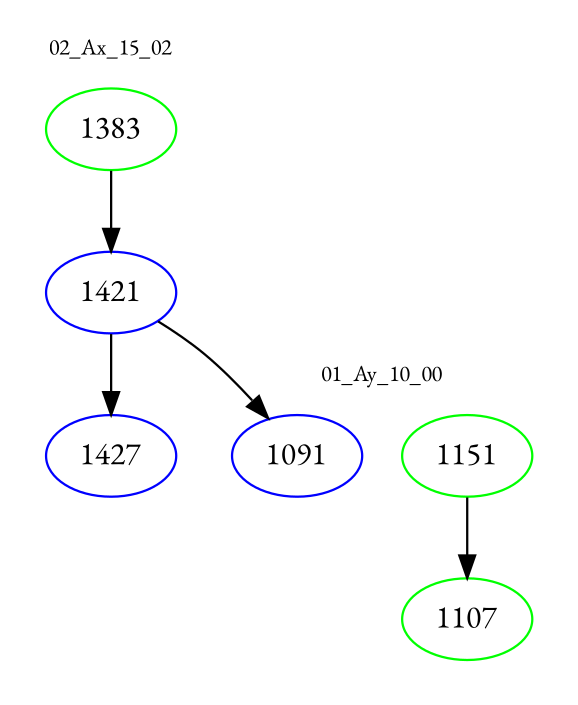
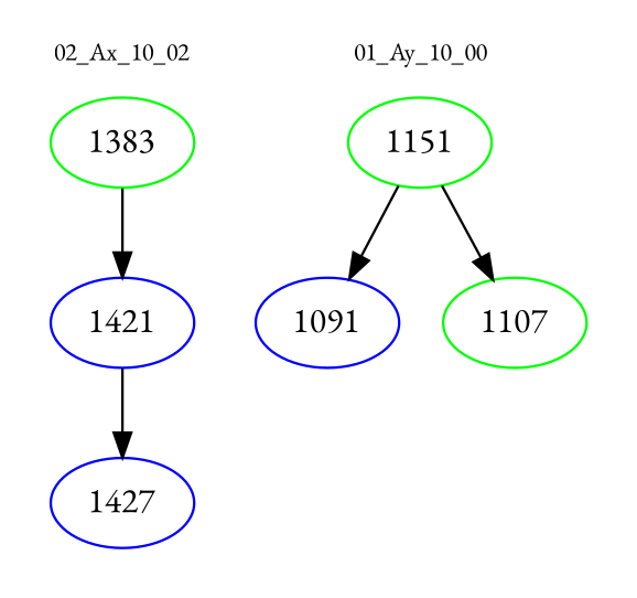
  digraph {
    fontname="EB Garamond"
    node [color=blue fontname="EB Garamond"]
    edge [color=black fontname="EB Garamond"]
    n1 [label=1421]
    n2 [color=green label=1383]
    n3 [label=1427]
    n4 [color=green label=1151]
    n5 [label=1091]
    n6 [color=green label=1107]
    subgraph cluster_1 {
      color=white
      fontsize=10
-     label="02_Ax_15_02"
+     label="02_Ax_10_02"
      n1
      n2
      n3
    }
    subgraph cluster_2 {
      color=white
      fontsize=10
      label="01_Ay_10_00"
      n4
      n5
      n6
    }
    n1 -> n3
    n2 -> n1
-   n1 -> n5
+   n4 -> n5
    n4 -> n6
  }
